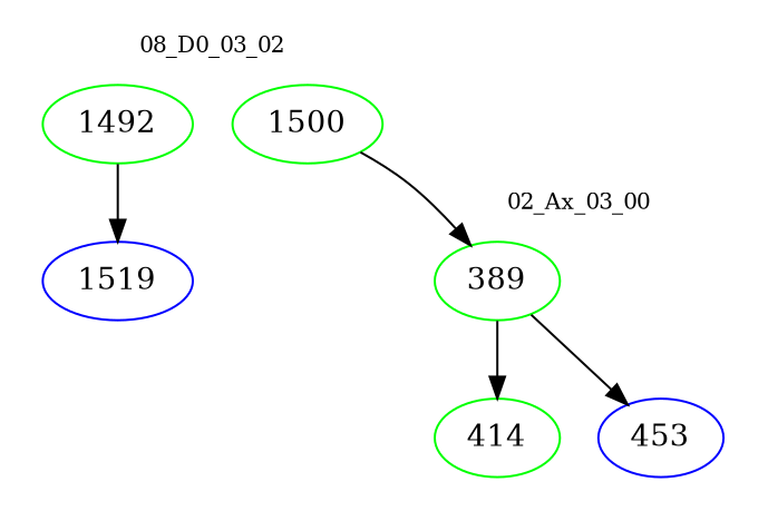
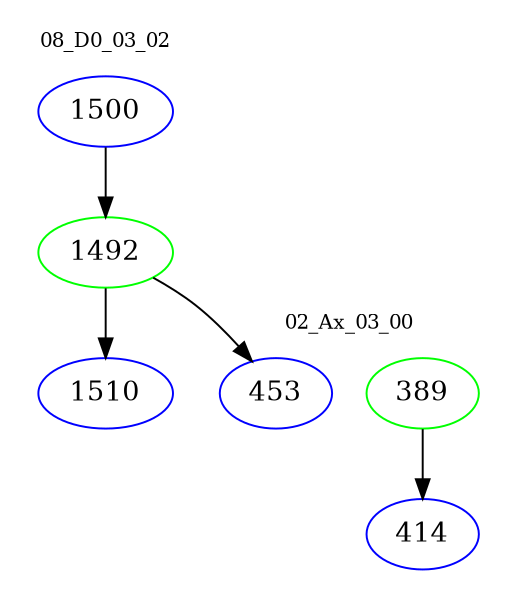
  digraph {
    node [color=blue]
    edge [color=black]
-   n1 [color=green label=414]
+   n1 [label=414]
    n2 [color=green label=389]
    n3 [label=453]
-   n4 [color=green label=1500]
+   n4 [label=1500]
    n5 [color=green label=1492]
-   n6 [label=1519]
+   n6 [label=1510]
    subgraph cluster_1 {
      color=white
      fontsize=10
      label="02_Ax_03_00"
      n1
      n2
      n3
    }
    subgraph cluster_2 {
      color=white
      fontsize=10
      label="08_D0_03_02"
      n4
      n5
      n6
    }
    n2 -> n1
-   n2 -> n3
-   n4 -> n2
+   n5 -> n3
+   n4 -> n5
    n5 -> n6
  }
